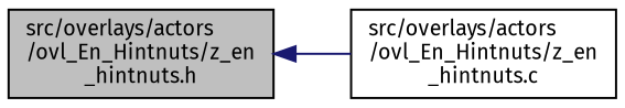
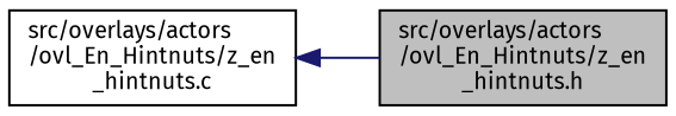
  digraph {
    rankdir=LR
    fontname="Fira Sans"
    node [color=black fontname="Fira Sans" fontsize=10 shape=record style=filled]
    n1 [fillcolor=grey75 fontcolor=black height=0.2 label="src/overlays/actors\l/ovl_En_Hintnuts/z_en\l_hintnuts.h" width=0.4]
    n2 [fillcolor=white height=0.2 label="src/overlays/actors\l/ovl_En_Hintnuts/z_en\l_hintnuts.c" width=0.4]
-   n1 -> n2 [color=midnightblue dir=back fontname="Fira Sans" fontsize=10 labelfontname=Helvetica labelfontsize=10 style=solid]
+   n2 -> n1 [color=midnightblue dir=back fontname="Fira Sans" fontsize=10 labelfontname=Helvetica labelfontsize=10 style=solid]
  }
